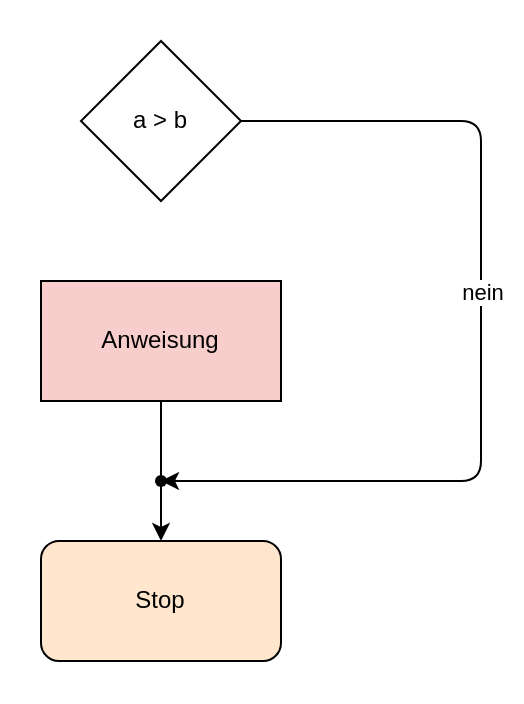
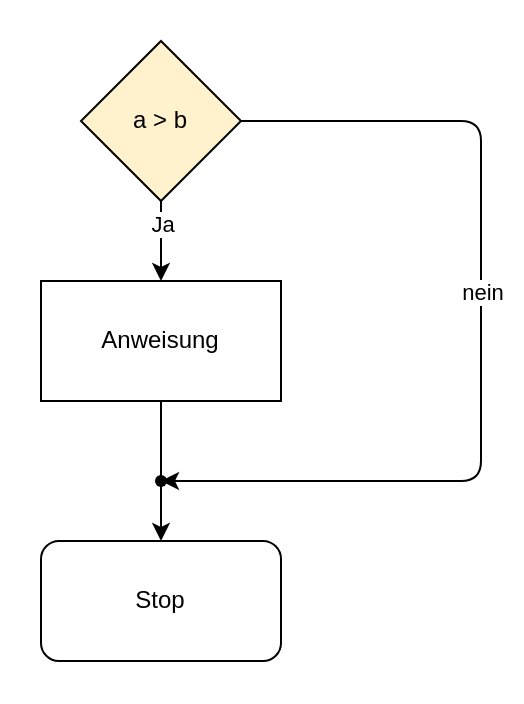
  <mxCell id="0" />
  <mxCell id="1" parent="0" />
  <mxCell id="2" value="" style="edgeStyle=none;html=1;startArrow=none;" edge="1" parent="1" source="10" target="9"><mxGeometry relative="1" as="geometry" /></mxCell>
- <mxCell id="3" value="Anweisung" style="rounded=0;whiteSpace=wrap;html=1;fillColor=#f8cecc;" vertex="1" parent="1"><mxGeometry x="20" y="140" width="120" height="60" as="geometry" /></mxCell>
+ <mxCell id="3" value="Anweisung" style="rounded=0;whiteSpace=wrap;html=1;" vertex="1" parent="1"><mxGeometry x="20" y="140" width="120" height="60" as="geometry" /></mxCell>
+ <mxCell id="4" value="" style="edgeStyle=none;html=1;" edge="1" parent="1" source="8" target="3"><mxGeometry relative="1" as="geometry" /></mxCell>
+ <mxCell id="5" value="Ja" style="edgeLabel;html=1;align=center;verticalAlign=middle;resizable=0;points=[];" vertex="1" connectable="0" parent="4"><mxGeometry x="-0.426" relative="1" as="geometry"><mxPoint as="offset" /></mxGeometry></mxCell>
  <mxCell id="6" value="" style="edgeStyle=none;html=1;entryX=0.617;entryY=0.47;entryDx=0;entryDy=0;entryPerimeter=0;" edge="1" parent="1" source="8" target="10"><mxGeometry relative="1" as="geometry"><mxPoint x="270" y="260" as="targetPoint" /><Array as="points"><mxPoint x="240" y="60" /><mxPoint x="240" y="240" /></Array></mxGeometry></mxCell>
  <mxCell id="7" value="nein" style="edgeLabel;html=1;align=center;verticalAlign=middle;resizable=0;points=[];" vertex="1" connectable="0" parent="6"><mxGeometry x="-0.113" relative="1" as="geometry"><mxPoint y="1" as="offset" /></mxGeometry></mxCell>
- <mxCell id="8" value="a &amp;gt; b" style="rhombus;whiteSpace=wrap;html=1;" vertex="1" parent="1"><mxGeometry x="40" y="20" width="80" height="80" as="geometry" /></mxCell>
- <mxCell id="9" value="Stop" style="rounded=1;whiteSpace=wrap;html=1;fillColor=#ffe6cc;" vertex="1" parent="1"><mxGeometry x="20" y="270" width="120" height="60" as="geometry" /></mxCell>
+ <mxCell id="8" value="a &amp;gt; b" style="rhombus;whiteSpace=wrap;html=1;fillColor=#fff2cc;" vertex="1" parent="1"><mxGeometry x="40" y="20" width="80" height="80" as="geometry" /></mxCell>
+ <mxCell id="9" value="Stop" style="rounded=1;whiteSpace=wrap;html=1;" vertex="1" parent="1"><mxGeometry x="20" y="270" width="120" height="60" as="geometry" /></mxCell>
  <mxCell id="10" value="" style="shape=waypoint;sketch=0;size=6;pointerEvents=1;points=[];fillColor=default;resizable=0;rotatable=0;perimeter=centerPerimeter;snapToPoint=1;" vertex="1" parent="1"><mxGeometry x="60" y="220" width="40" height="40" as="geometry" /></mxCell>
  <mxCell id="11" value="" style="edgeStyle=none;html=1;endArrow=none;" edge="1" parent="1" source="3" target="10"><mxGeometry relative="1" as="geometry"><mxPoint x="80" y="200" as="sourcePoint" /><mxPoint x="80" y="270" as="targetPoint" /></mxGeometry></mxCell>
